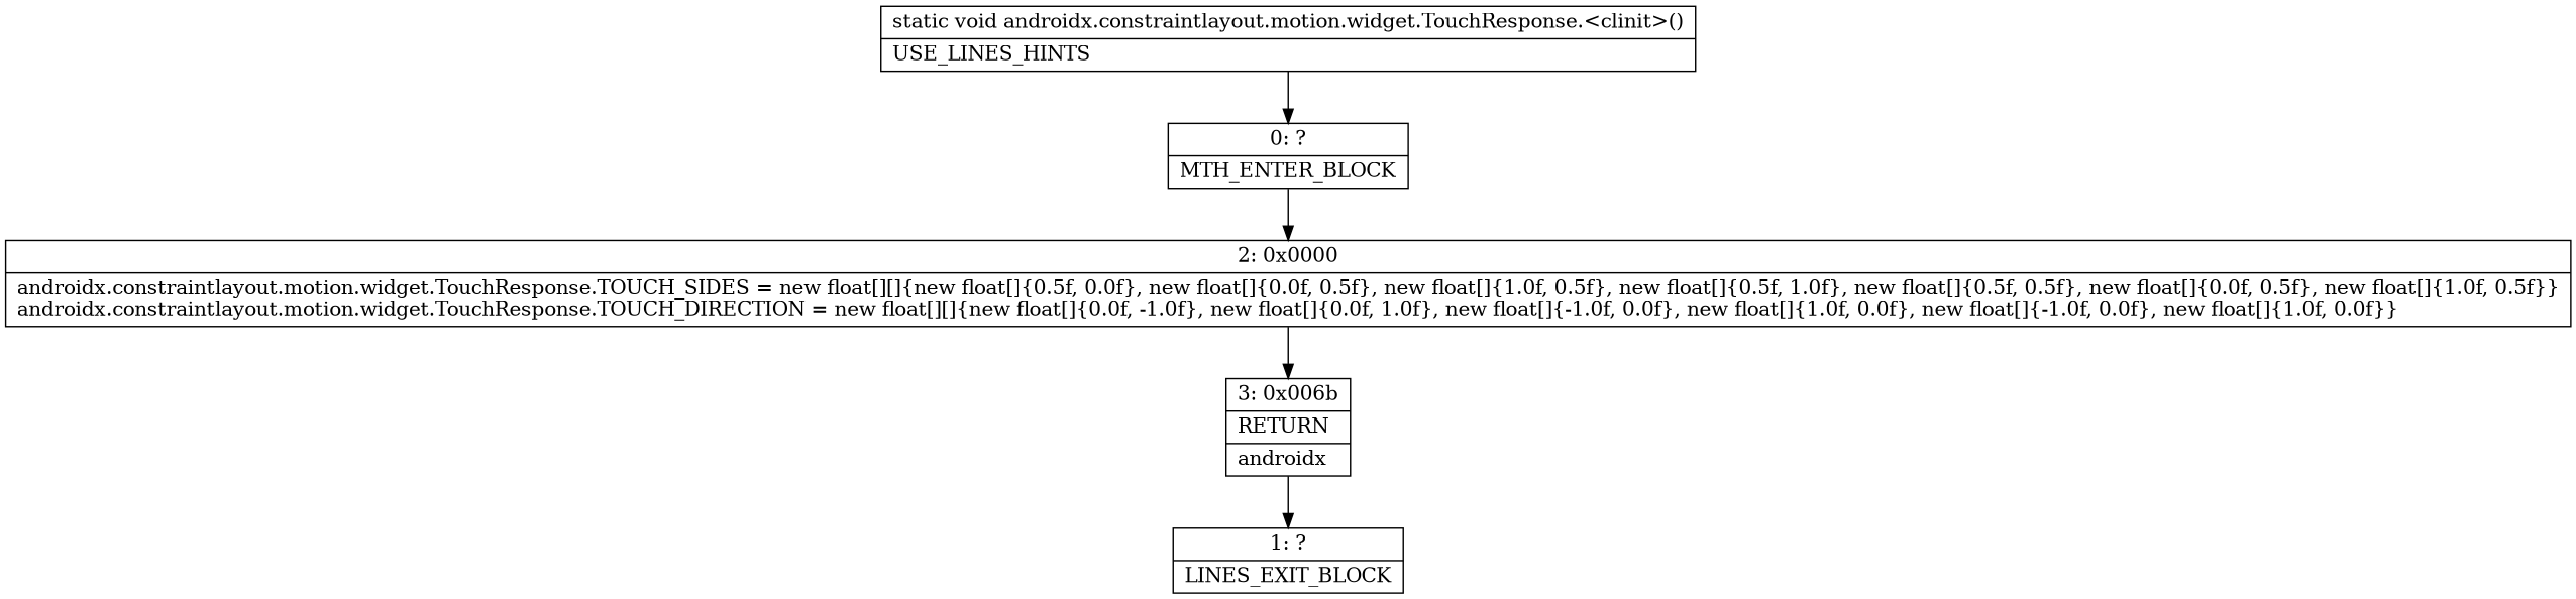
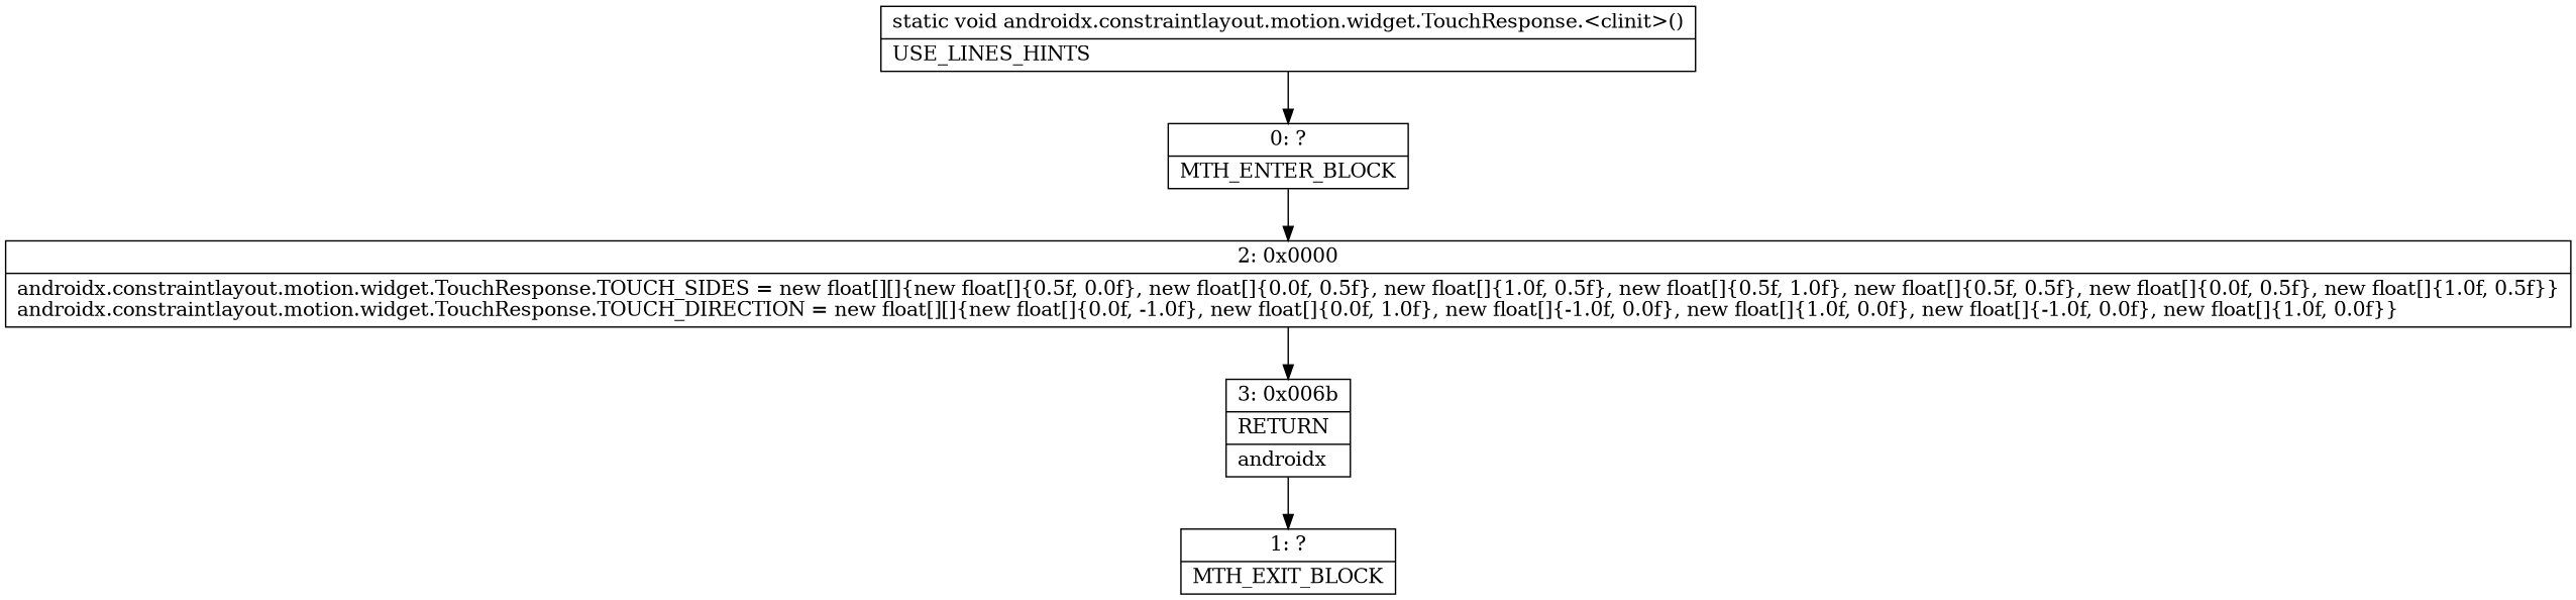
  digraph {
    node [shape=record]
    n1 [label="{0\:\ ?|MTH_ENTER_BLOCK\l}"]
    n2 [label="{2\:\ 0x0000|androidx.constraintlayout.motion.widget.TouchResponse.TOUCH_SIDES = new float[][]\{new float[]\{0.5f, 0.0f\}, new float[]\{0.0f, 0.5f\}, new float[]\{1.0f, 0.5f\}, new float[]\{0.5f, 1.0f\}, new float[]\{0.5f, 0.5f\}, new float[]\{0.0f, 0.5f\}, new float[]\{1.0f, 0.5f\}\}\landroidx.constraintlayout.motion.widget.TouchResponse.TOUCH_DIRECTION = new float[][]\{new float[]\{0.0f, \-1.0f\}, new float[]\{0.0f, 1.0f\}, new float[]\{\-1.0f, 0.0f\}, new float[]\{1.0f, 0.0f\}, new float[]\{\-1.0f, 0.0f\}, new float[]\{1.0f, 0.0f\}\}\l}"]
    n3 [label="{3\:\ 0x006b|RETURN\l|androidx\l}"]
-   n4 [label="{1\:\ ?|LINES_EXIT_BLOCK\l}"]
+   n4 [label="{1\:\ ?|MTH_EXIT_BLOCK\l}"]
    n5 [label="{static void androidx.constraintlayout.motion.widget.TouchResponse.\<clinit\>()  | USE_LINES_HINTS\l}"]
    n1 -> n2
    n2 -> n3
    n3 -> n4
    n5 -> n1
  }
